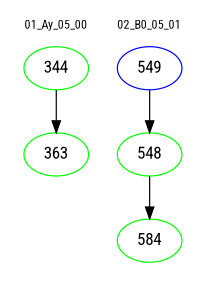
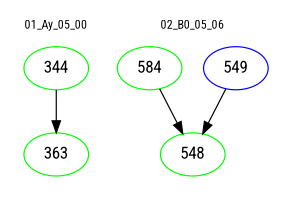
  digraph {
    fontname="Roboto Condensed"
    node [color=green fontname="Roboto Condensed"]
    edge [color=black fontname="Roboto Condensed"]
    n1 [label=344]
    n2 [label=363]
    n3 [color=blue label=549]
    n4 [label=548]
    n5 [label=584]
    subgraph cluster_1 {
      color=white
      fontsize=10
      label="01_Ay_05_00"
      n1
      n2
    }
    subgraph cluster_2 {
      color=white
      fontsize=10
-     label="02_B0_05_01"
+     label="02_B0_05_06"
      n3
      n4
      n5
    }
    n1 -> n2
    n3 -> n4
-   n4 -> n5
+   n5 -> n4
  }
